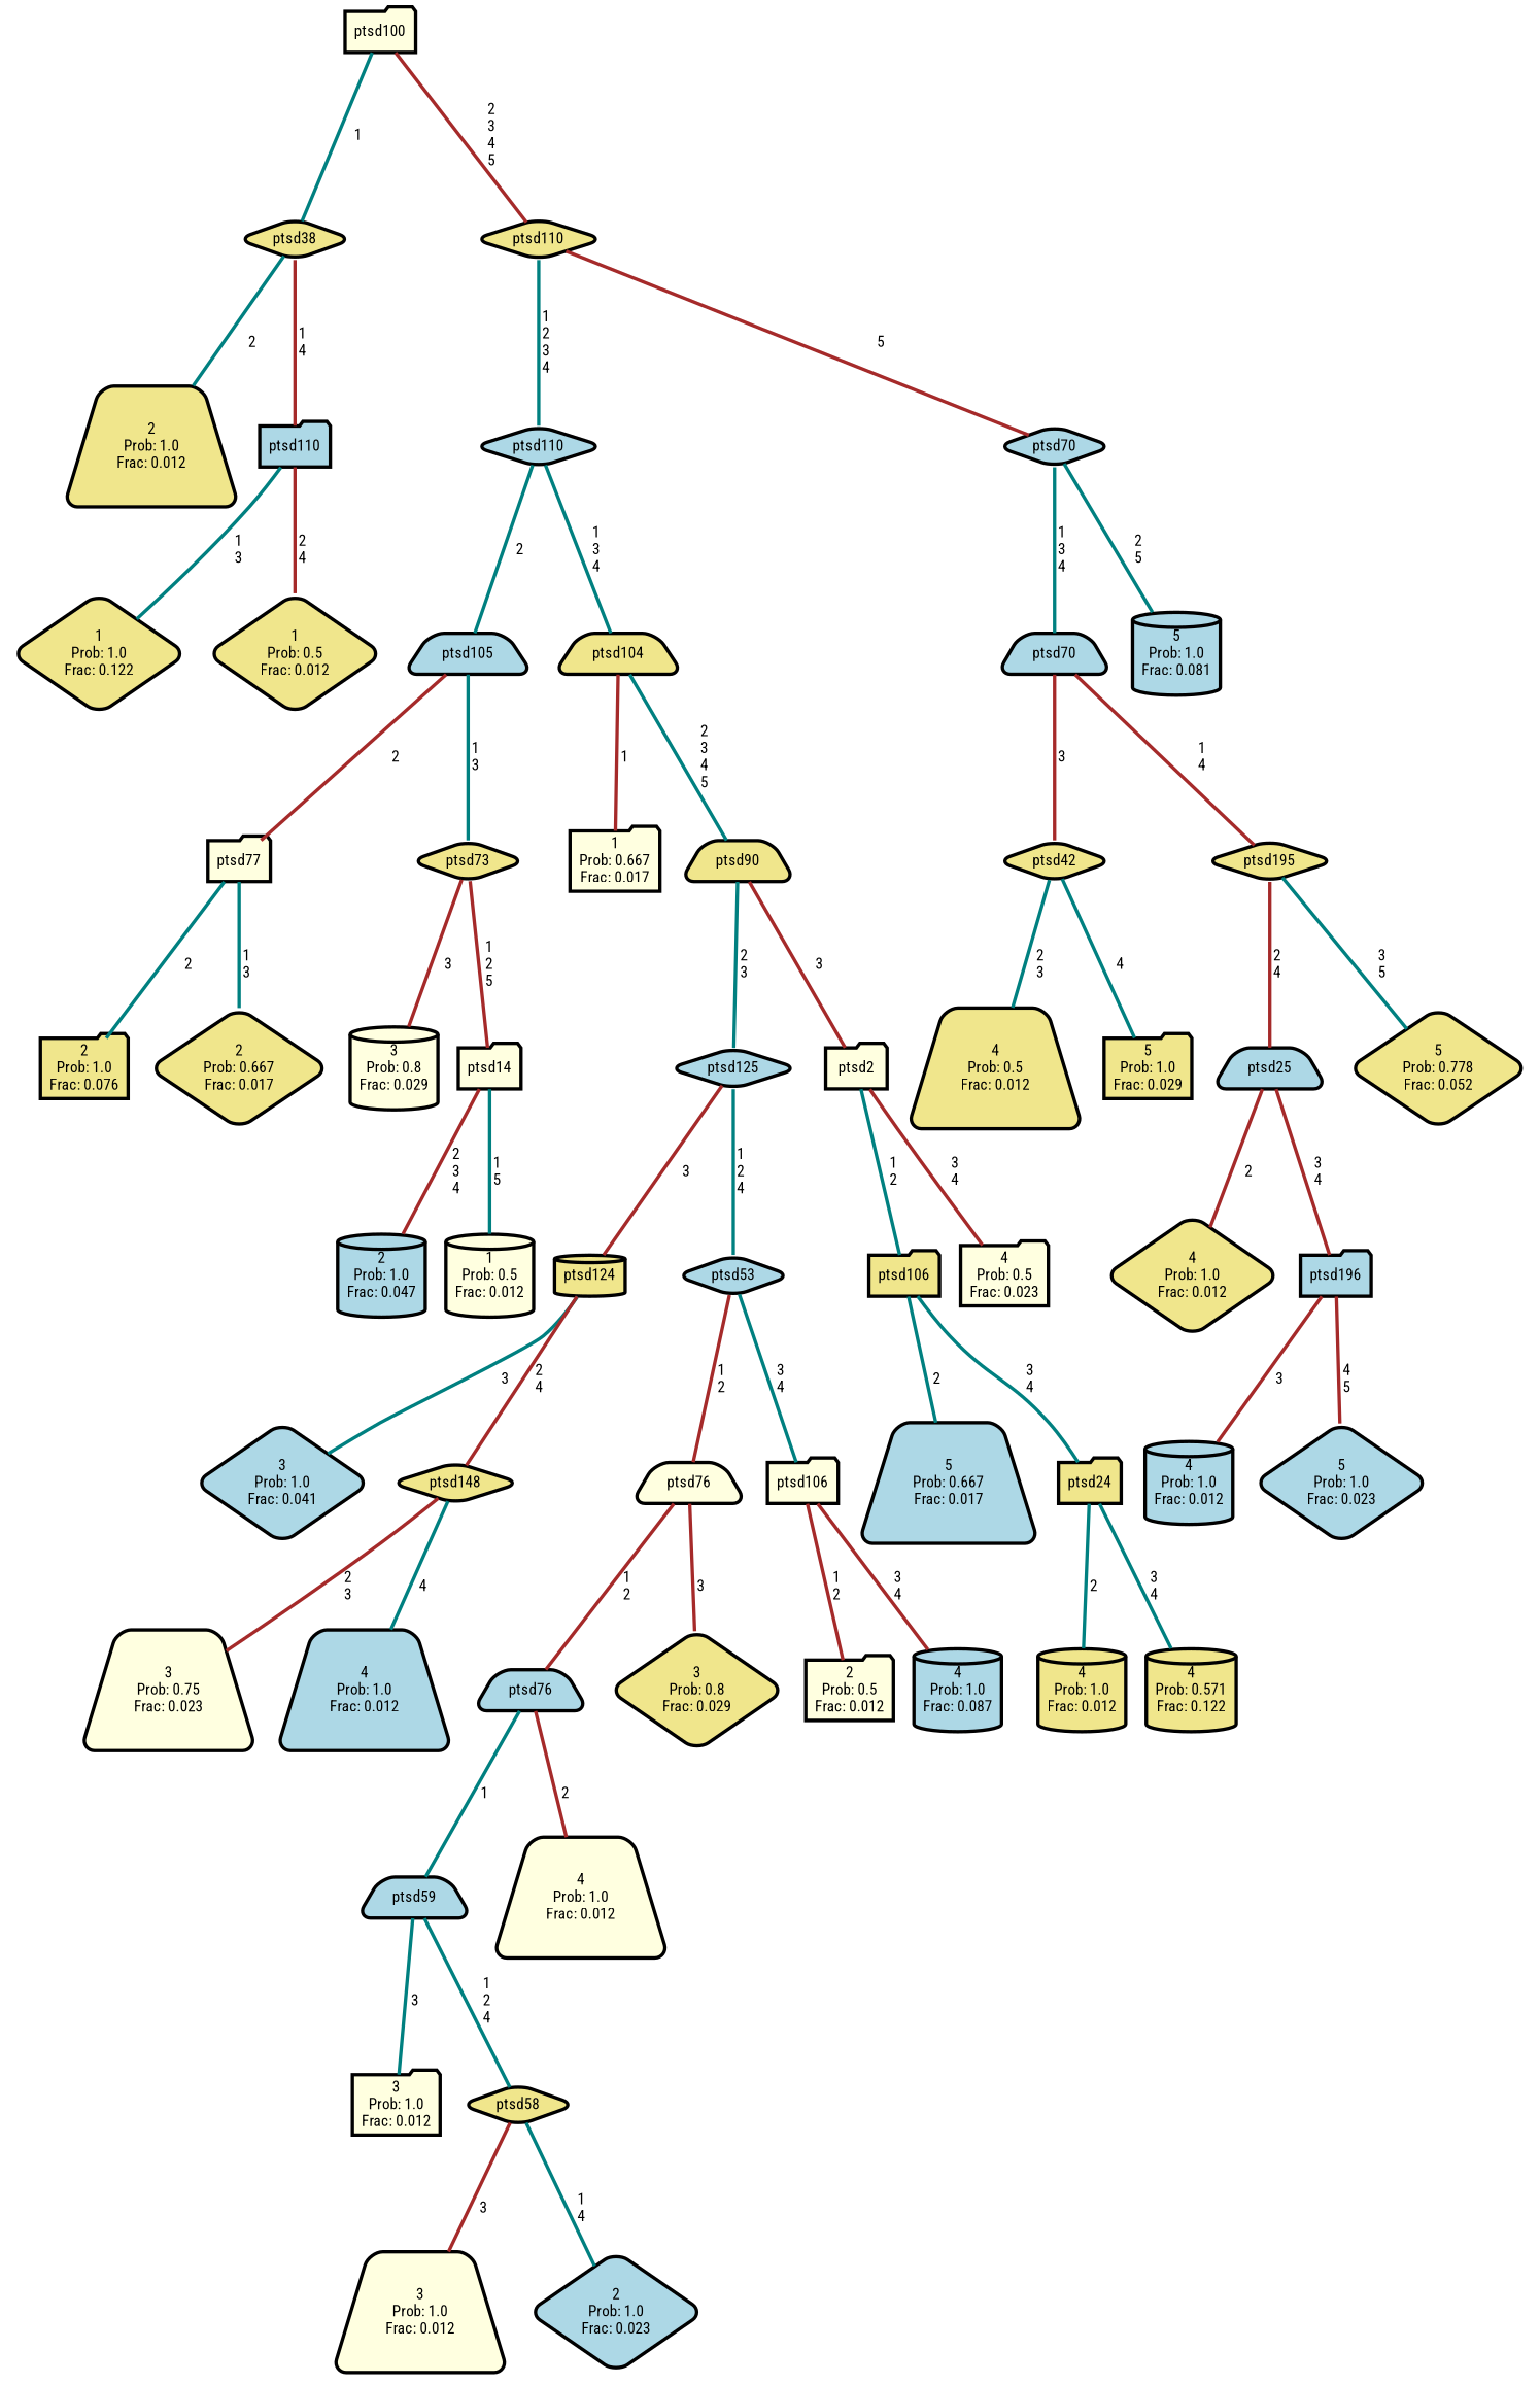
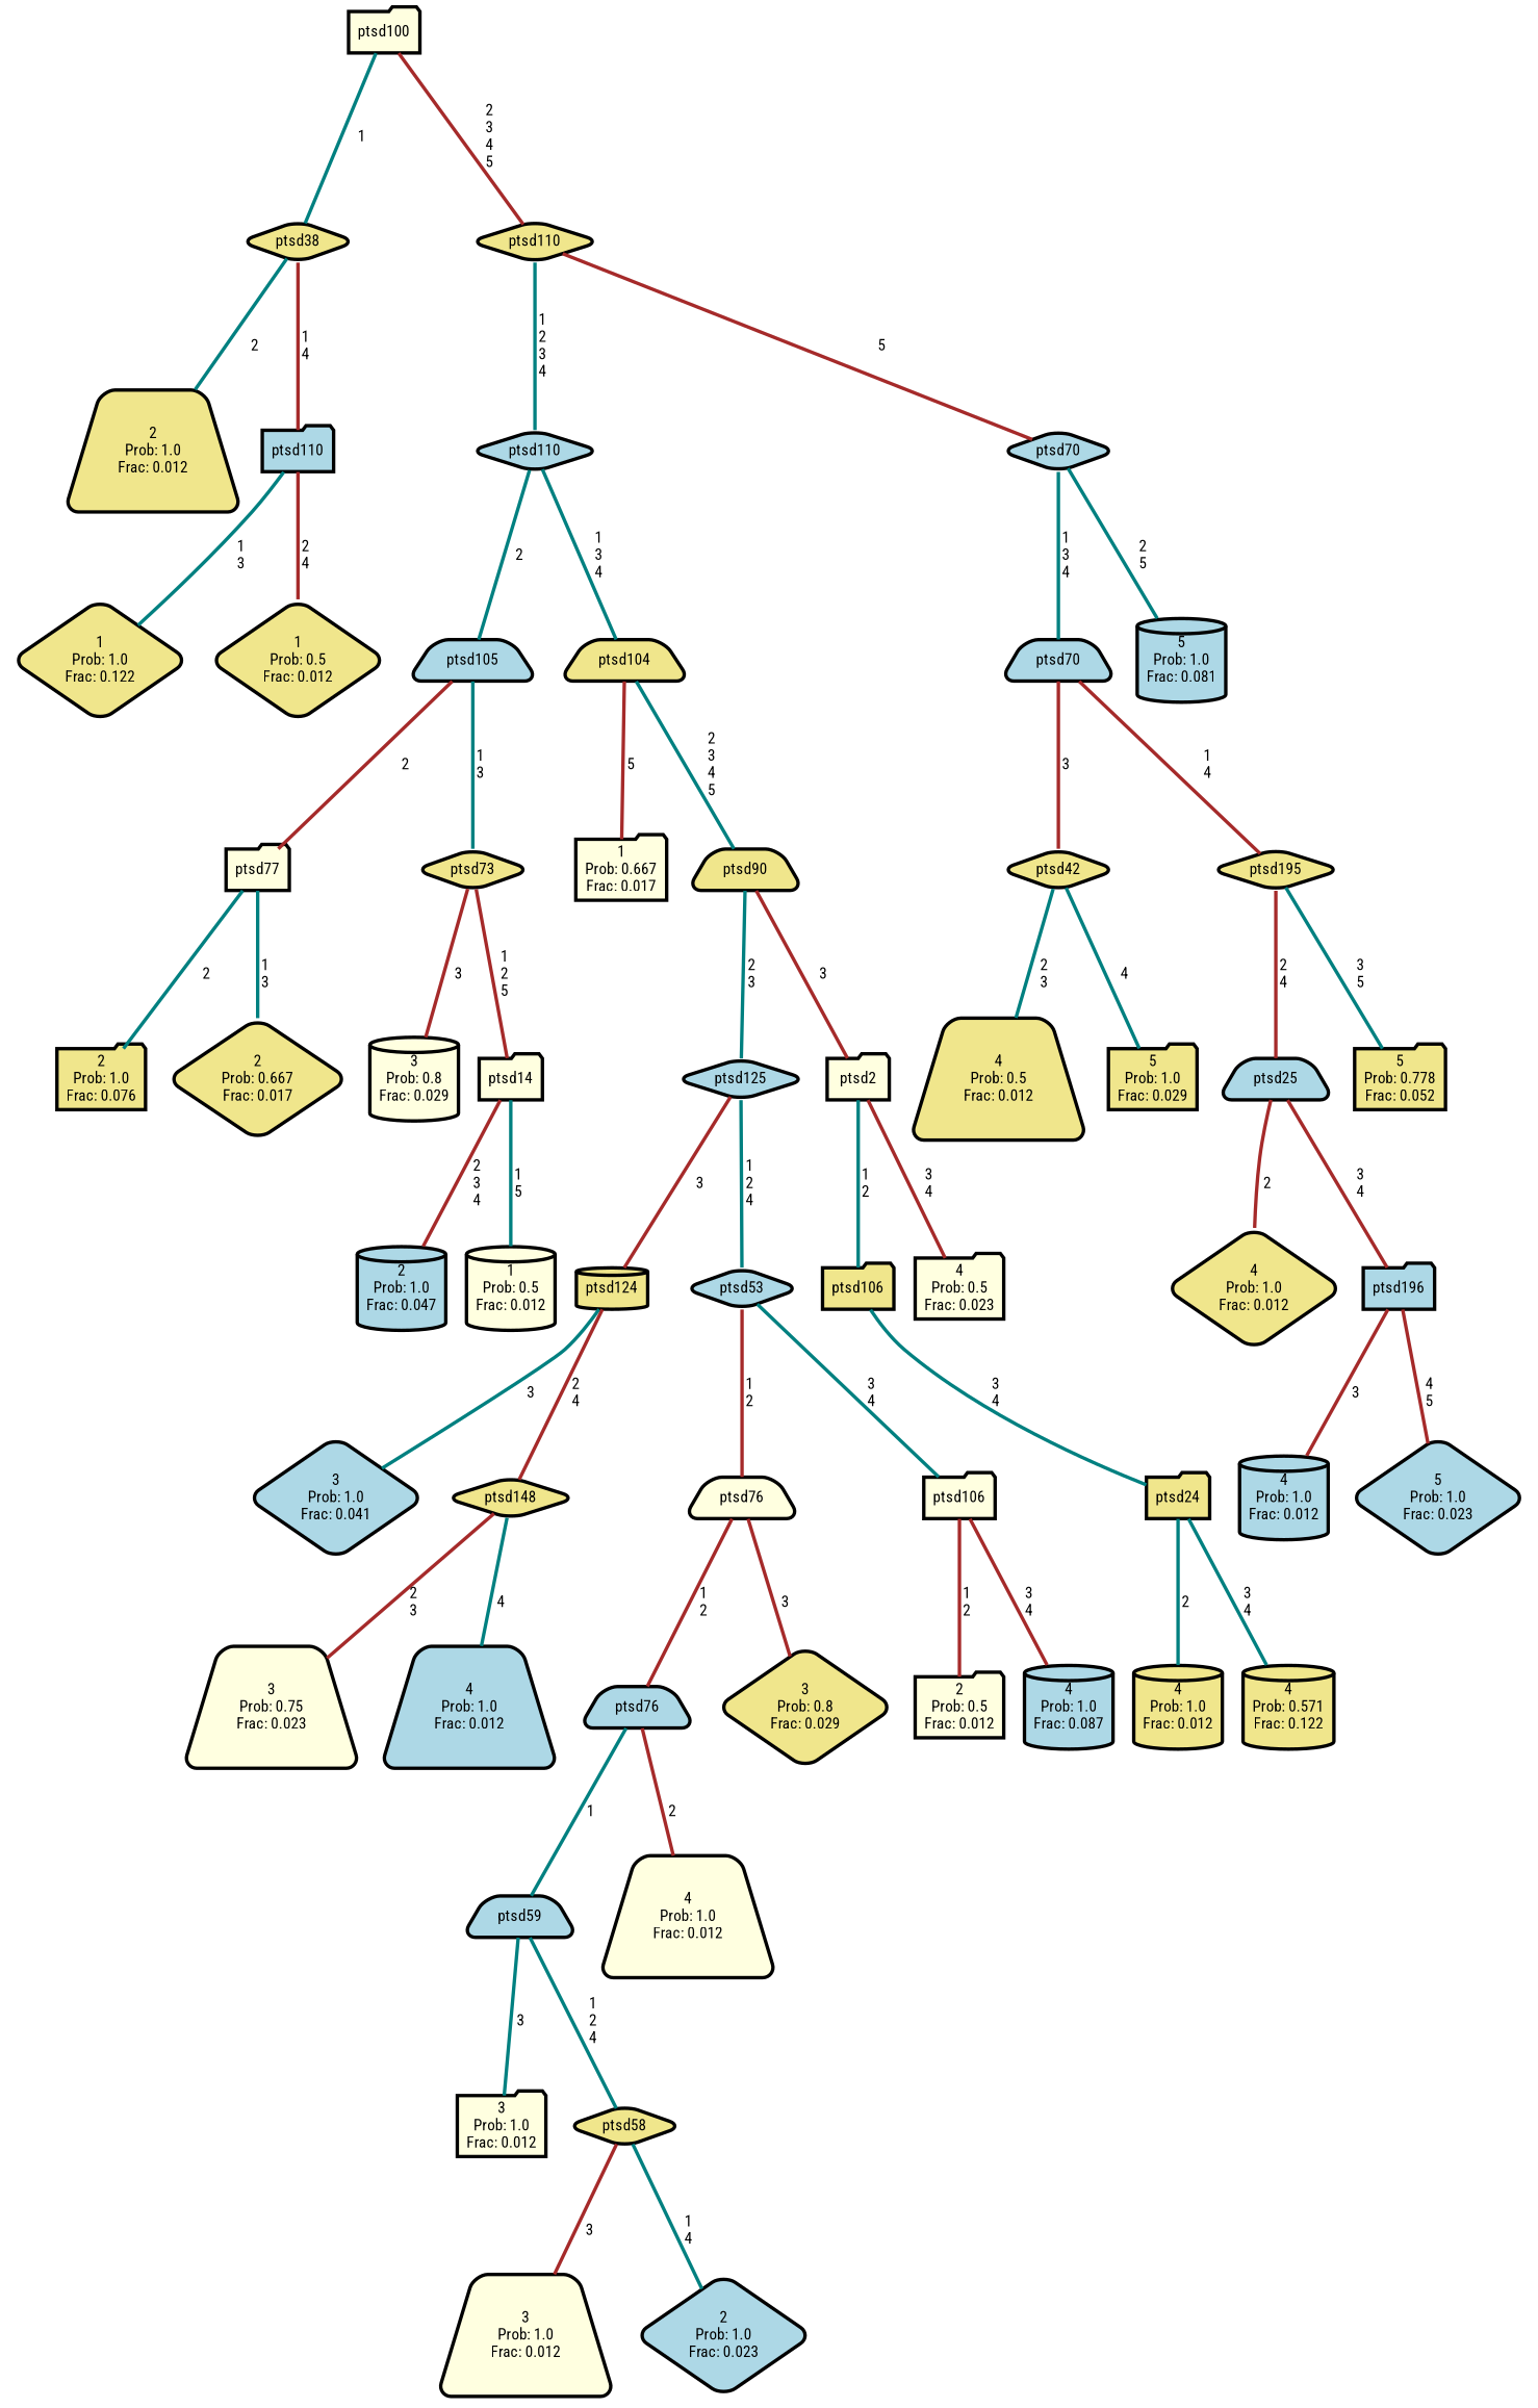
  graph {
    fontname="Roboto Condensed"
    ranksep="0 equally"
    splines=straight
    node [color=black fillcolor=khaki fontcolor=black fontname="Roboto Condensed" penwidth=3 shape=diamond style="filled, rounded"]
    edge [color=teal fontname="Roboto Condensed" penwidth=3]
    n1 [label="2\nProb: 1.0\nFrac: 0.012" shape=trapezium]
    n2 [label=ptsd38]
    n3 [fillcolor=lightblue label=ptsd110 shape=folder]
    n4 [label="1\nProb: 1.0\nFrac: 0.122"]
    n5 [label="1\nProb: 0.5\nFrac: 0.012"]
    n6 [fillcolor=lightyellow label=ptsd100 shape=folder]
    n7 [label=ptsd110]
    n8 [fillcolor=lightblue label=ptsd110]
    n9 [fillcolor=lightblue label=ptsd70]
    n10 [label="2\nProb: 1.0\nFrac: 0.076" shape=folder]
    n11 [fillcolor=lightyellow label=ptsd77 shape=folder]
    n12 [label="2\nProb: 0.667\nFrac: 0.017"]
    n13 [fillcolor=lightblue label=ptsd105 shape=trapezium]
    n14 [label=ptsd73]
    n15 [fillcolor=lightyellow label="3\nProb: 0.8\nFrac: 0.029" shape=cylinder]
    n16 [fillcolor=lightyellow label=ptsd14 shape=folder]
    n17 [fillcolor=lightblue label="2\nProb: 1.0\nFrac: 0.047" shape=cylinder]
    n18 [fillcolor=lightyellow label="1\nProb: 0.5\nFrac: 0.012" shape=cylinder]
    n19 [label=ptsd104 shape=trapezium]
    n20 [fillcolor=lightyellow label="1\nProb: 0.667\nFrac: 0.017" shape=folder]
    n21 [label=ptsd90 shape=trapezium]
    n22 [fillcolor=lightblue label=ptsd125]
    n23 [fillcolor=lightyellow label=ptsd2 shape=folder]
    n24 [fillcolor=lightblue label="3\nProb: 1.0\nFrac: 0.041"]
    n25 [label=ptsd124 shape=cylinder]
    n26 [label=ptsd148]
    n27 [fillcolor=lightyellow label="3\nProb: 0.75\nFrac: 0.023" shape=trapezium]
    n28 [fillcolor=lightblue label="4\nProb: 1.0\nFrac: 0.012" shape=trapezium]
    n29 [fillcolor=lightblue label=ptsd53]
    n30 [fillcolor=lightyellow label=ptsd76 shape=trapezium]
    n31 [fillcolor=lightyellow label=ptsd106 shape=folder]
    n32 [fillcolor=lightyellow label="3\nProb: 1.0\nFrac: 0.012" shape=folder]
    n33 [fillcolor=lightblue label=ptsd59 shape=trapezium]
    n34 [label=ptsd58]
    n35 [fillcolor=lightyellow label="3\nProb: 1.0\nFrac: 0.012" shape=trapezium]
    n36 [fillcolor=lightblue label="2\nProb: 1.0\nFrac: 0.023"]
    n37 [fillcolor=lightblue label=ptsd76 shape=trapezium]
    n38 [fillcolor=lightyellow label="4\nProb: 1.0\nFrac: 0.012" shape=trapezium]
    n39 [label="3\nProb: 0.8\nFrac: 0.029"]
    n40 [fillcolor=lightyellow label="2\nProb: 0.5\nFrac: 0.012" shape=folder]
    n41 [fillcolor=lightblue label="4\nProb: 1.0\nFrac: 0.087" shape=cylinder]
    n42 [label=ptsd106 shape=folder]
    n43 [fillcolor=lightyellow label="4\nProb: 0.5\nFrac: 0.023" shape=folder]
-   n44 [fillcolor=lightblue label="5\nProb: 0.667\nFrac: 0.017" shape=trapezium]
    n45 [label=ptsd24 shape=folder]
    n46 [label="4\nProb: 1.0\nFrac: 0.012" shape=cylinder]
    n47 [label="4\nProb: 0.571\nFrac: 0.122" shape=cylinder]
    n48 [fillcolor=lightblue label=ptsd70 shape=trapezium]
    n49 [fillcolor=lightblue label="5\nProb: 1.0\nFrac: 0.081" shape=cylinder]
    n50 [label="4\nProb: 0.5\nFrac: 0.012" shape=trapezium]
    n51 [label=ptsd42]
    n52 [label="5\nProb: 1.0\nFrac: 0.029" shape=folder]
    n53 [label=ptsd195]
    n54 [fillcolor=lightblue label=ptsd25 shape=trapezium]
-   n55 [label="5\nProb: 0.778\nFrac: 0.052"]
+   n55 [label="5\nProb: 0.778\nFrac: 0.052" shape=folder]
    n56 [label="4\nProb: 1.0\nFrac: 0.012"]
    n57 [fillcolor=lightblue label=ptsd196 shape=folder]
    n58 [fillcolor=lightblue label="4\nProb: 1.0\nFrac: 0.012" shape=cylinder]
    n59 [fillcolor=lightblue label="5\nProb: 1.0\nFrac: 0.023"]
    subgraph sub_1 {
      rank=same
    }
    n2 -- n1 [label=" 2"]
    n2 -- n3 [color=brown label=" 1\n 4"]
    n3 -- n4 [label=" 1\n 3"]
    n3 -- n5 [color=brown label=" 2\n 4"]
    n6 -- n2 [label=" 1"]
    n6 -- n7 [color=brown label=" 2\n 3\n 4\n 5"]
    n7 -- n8 [label=" 1\n 2\n 3\n 4"]
    n7 -- n9 [color=brown label=" 5"]
    n8 -- n13 [label=" 2"]
    n8 -- n19 [label=" 1\n 3\n 4"]
    n9 -- n48 [label=" 1\n 3\n 4"]
    n9 -- n49 [label=" 2\n 5"]
    n11 -- n10 [label=" 2"]
    n11 -- n12 [label=" 1\n 3"]
    n13 -- n11 [color=brown label=" 2"]
    n13 -- n14 [label=" 1\n 3"]
    n14 -- n15 [color=brown label=" 3"]
    n14 -- n16 [color=brown label=" 1\n 2\n 5"]
    n16 -- n17 [color=brown label=" 2\n 3\n 4"]
    n16 -- n18 [label=" 1\n 5"]
-   n19 -- n20 [color=brown label=" 1"]
+   n19 -- n20 [color=brown label=" 5"]
    n19 -- n21 [label=" 2\n 3\n 4\n 5"]
    n21 -- n22 [label=" 2\n 3"]
    n21 -- n23 [color=brown label=" 3"]
    n22 -- n25 [color=brown label=" 3"]
    n22 -- n29 [label=" 1\n 2\n 4"]
    n23 -- n42 [label=" 1\n 2"]
    n23 -- n43 [color=brown label=" 3\n 4"]
    n25 -- n24 [label=" 3"]
    n25 -- n26 [color=brown label=" 2\n 4"]
    n26 -- n27 [color=brown label=" 2\n 3"]
    n26 -- n28 [label=" 4"]
    n29 -- n30 [color=brown label=" 1\n 2"]
    n29 -- n31 [label=" 3\n 4"]
    n30 -- n37 [color=brown label=" 1\n 2"]
    n30 -- n39 [color=brown label=" 3"]
    n31 -- n40 [color=brown label=" 1\n 2"]
    n31 -- n41 [color=brown label=" 3\n 4"]
    n33 -- n32 [label=" 3"]
    n33 -- n34 [label=" 1\n 2\n 4"]
    n34 -- n35 [color=brown label=" 3"]
    n34 -- n36 [label=" 1\n 4"]
    n37 -- n33 [label=" 1"]
    n37 -- n38 [color=brown label=" 2"]
-   n42 -- n44 [label=" 2"]
    n42 -- n45 [label=" 3\n 4"]
    n45 -- n46 [label=" 2"]
    n45 -- n47 [label=" 3\n 4"]
    n48 -- n51 [color=brown label=" 3"]
    n48 -- n53 [color=brown label=" 1\n 4"]
    n51 -- n50 [label=" 2\n 3"]
    n51 -- n52 [label=" 4"]
    n53 -- n54 [color=brown label=" 2\n 4"]
    n53 -- n55 [label=" 3\n 5"]
    n54 -- n56 [color=brown label=" 2"]
    n54 -- n57 [color=brown label=" 3\n 4"]
    n57 -- n58 [color=brown label=" 3"]
    n57 -- n59 [color=brown label=" 4\n 5"]
  }
